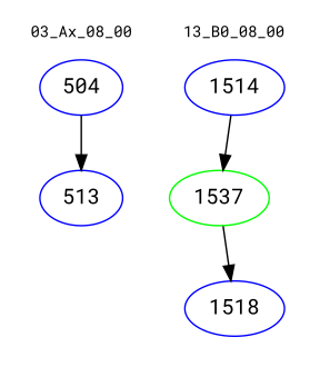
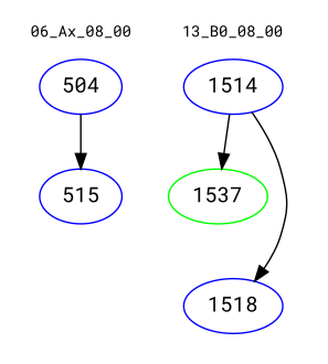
  digraph {
    fontname="Roboto Mono"
    node [color=blue fontname="Roboto Mono"]
    edge [color=black fontname="Roboto Mono"]
    n1 [label=504]
-   n2 [label=513]
+   n2 [label=515]
    n3 [label=1514]
    n4 [color=green label=1537]
    n5 [label=1518]
    subgraph cluster_1 {
      color=white
      fontsize=10
-     label="03_Ax_08_00"
+     label="06_Ax_08_00"
      n1
      n2
    }
    subgraph cluster_2 {
      color=white
      fontsize=10
      label="13_B0_08_00"
      n3
      n4
      n5
    }
    n1 -> n2
    n3 -> n4
-   n4 -> n5
+   n3 -> n5
  }
